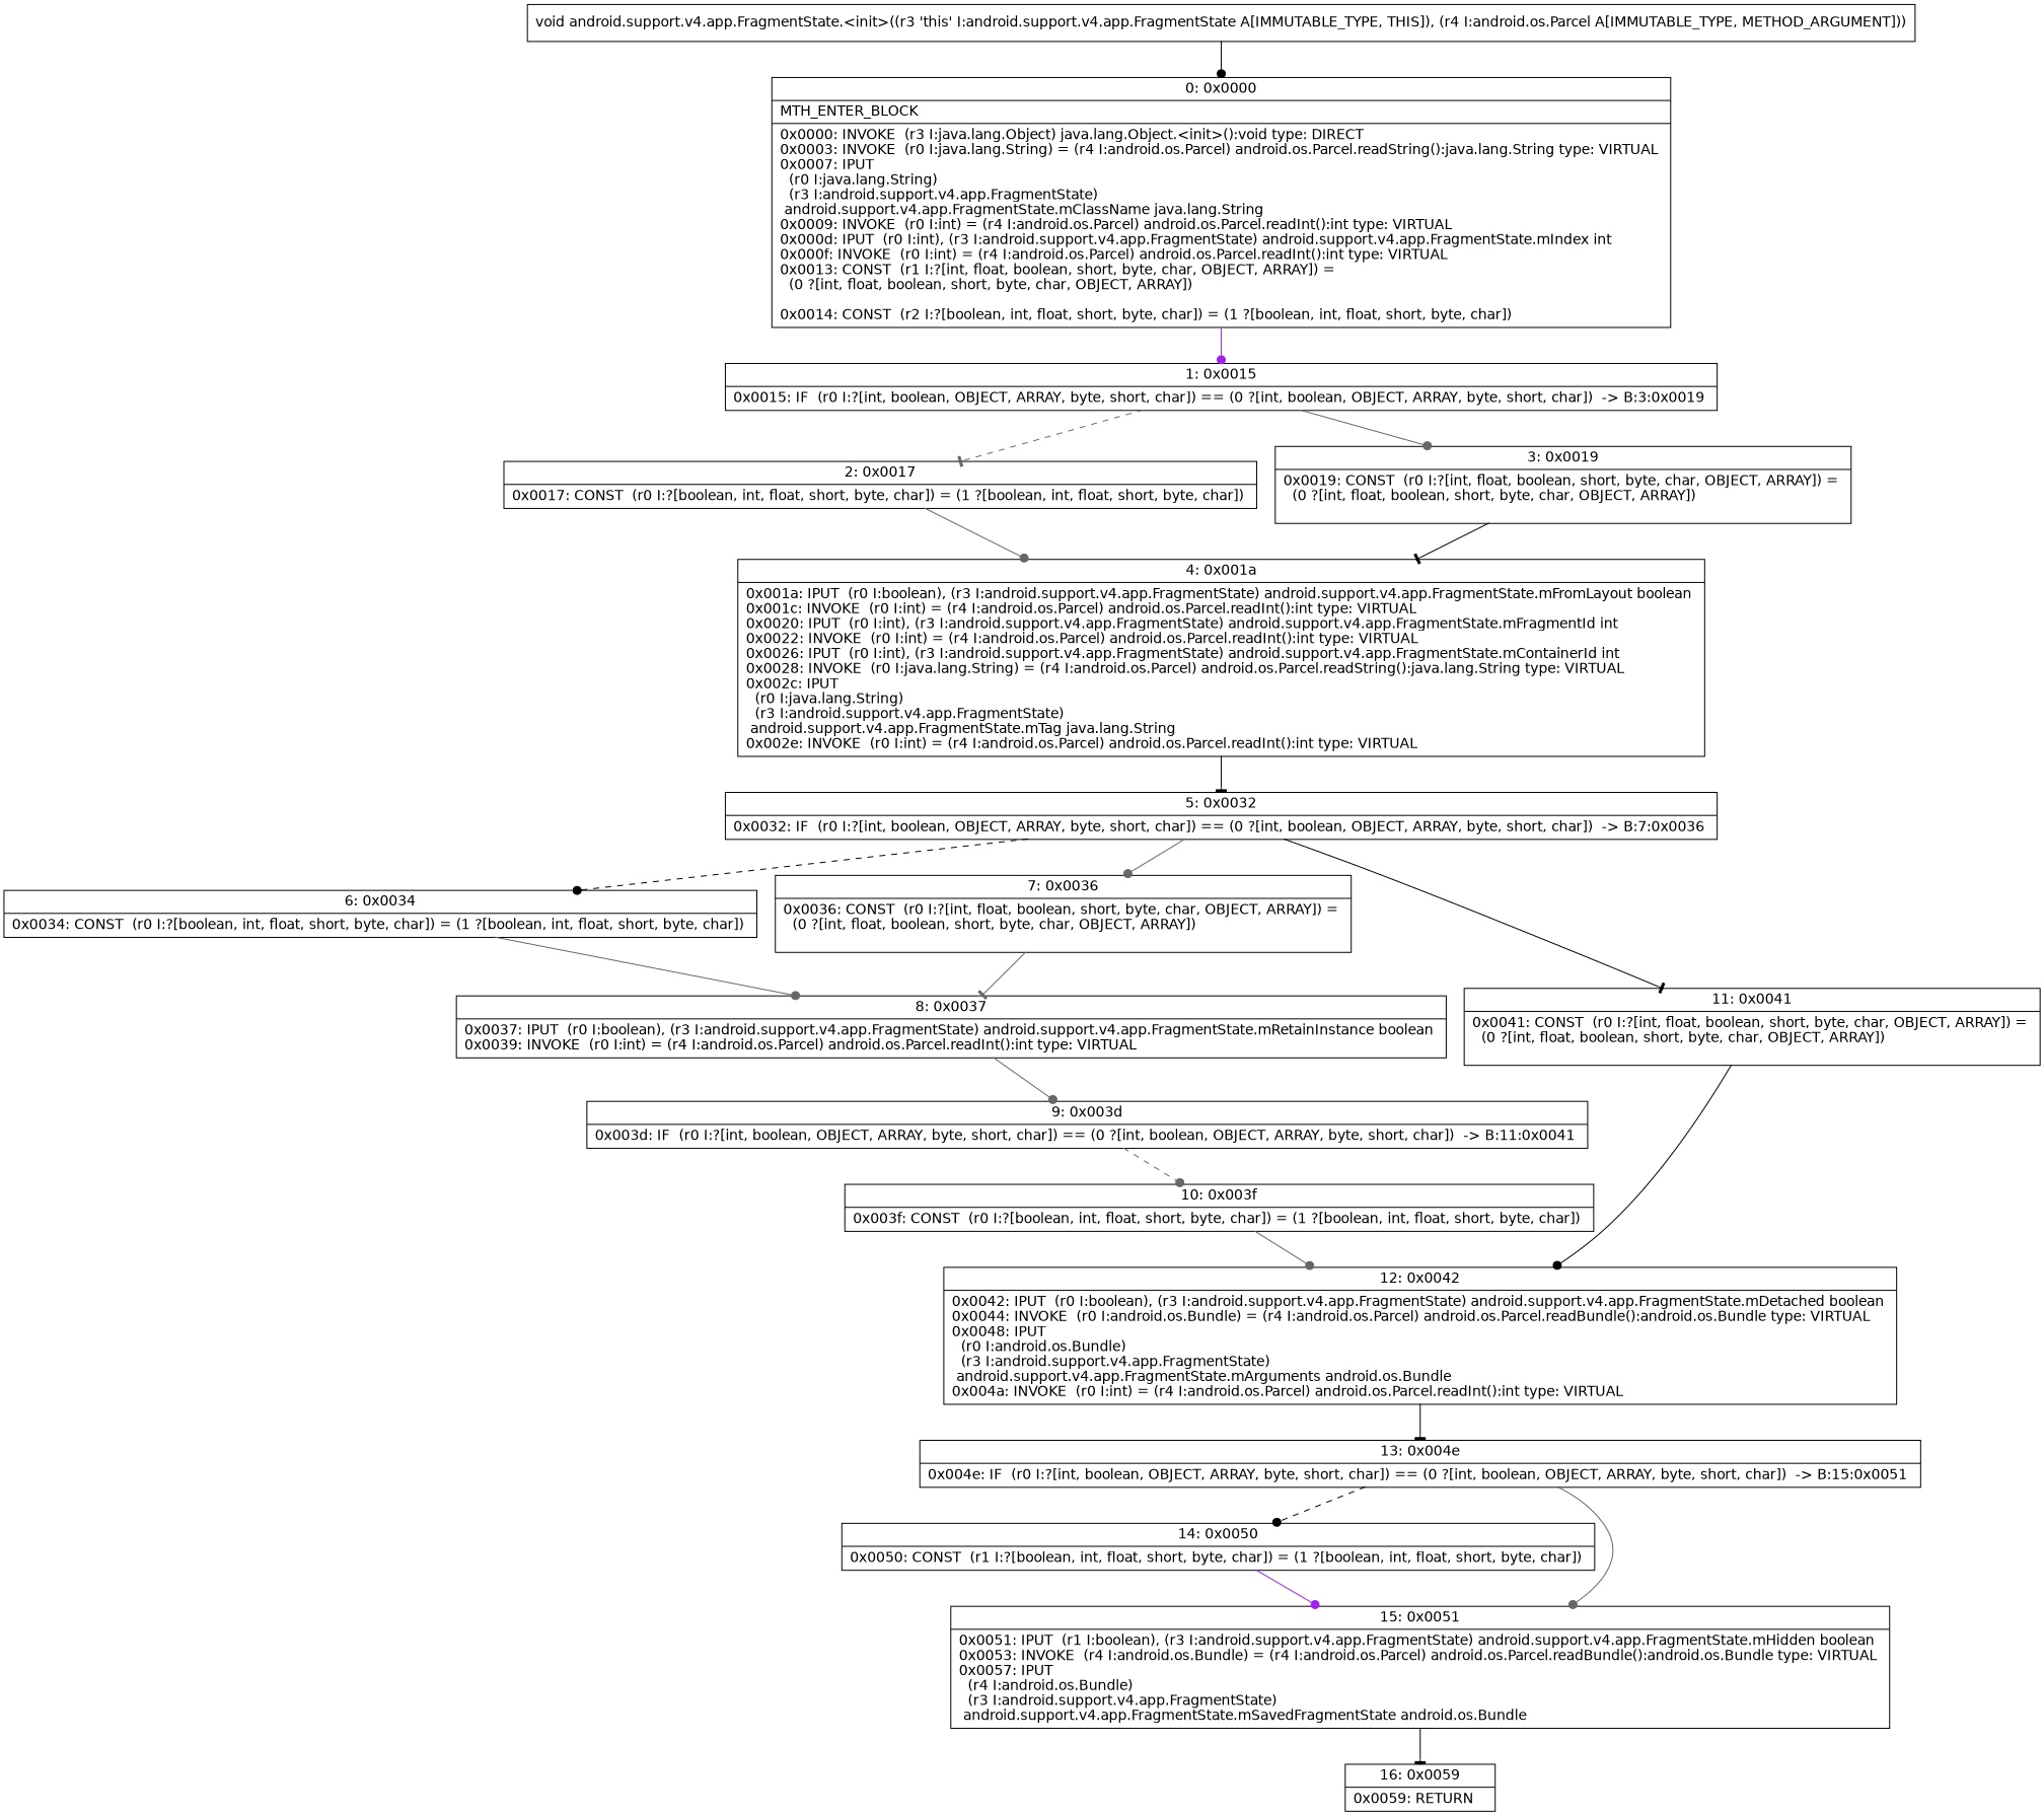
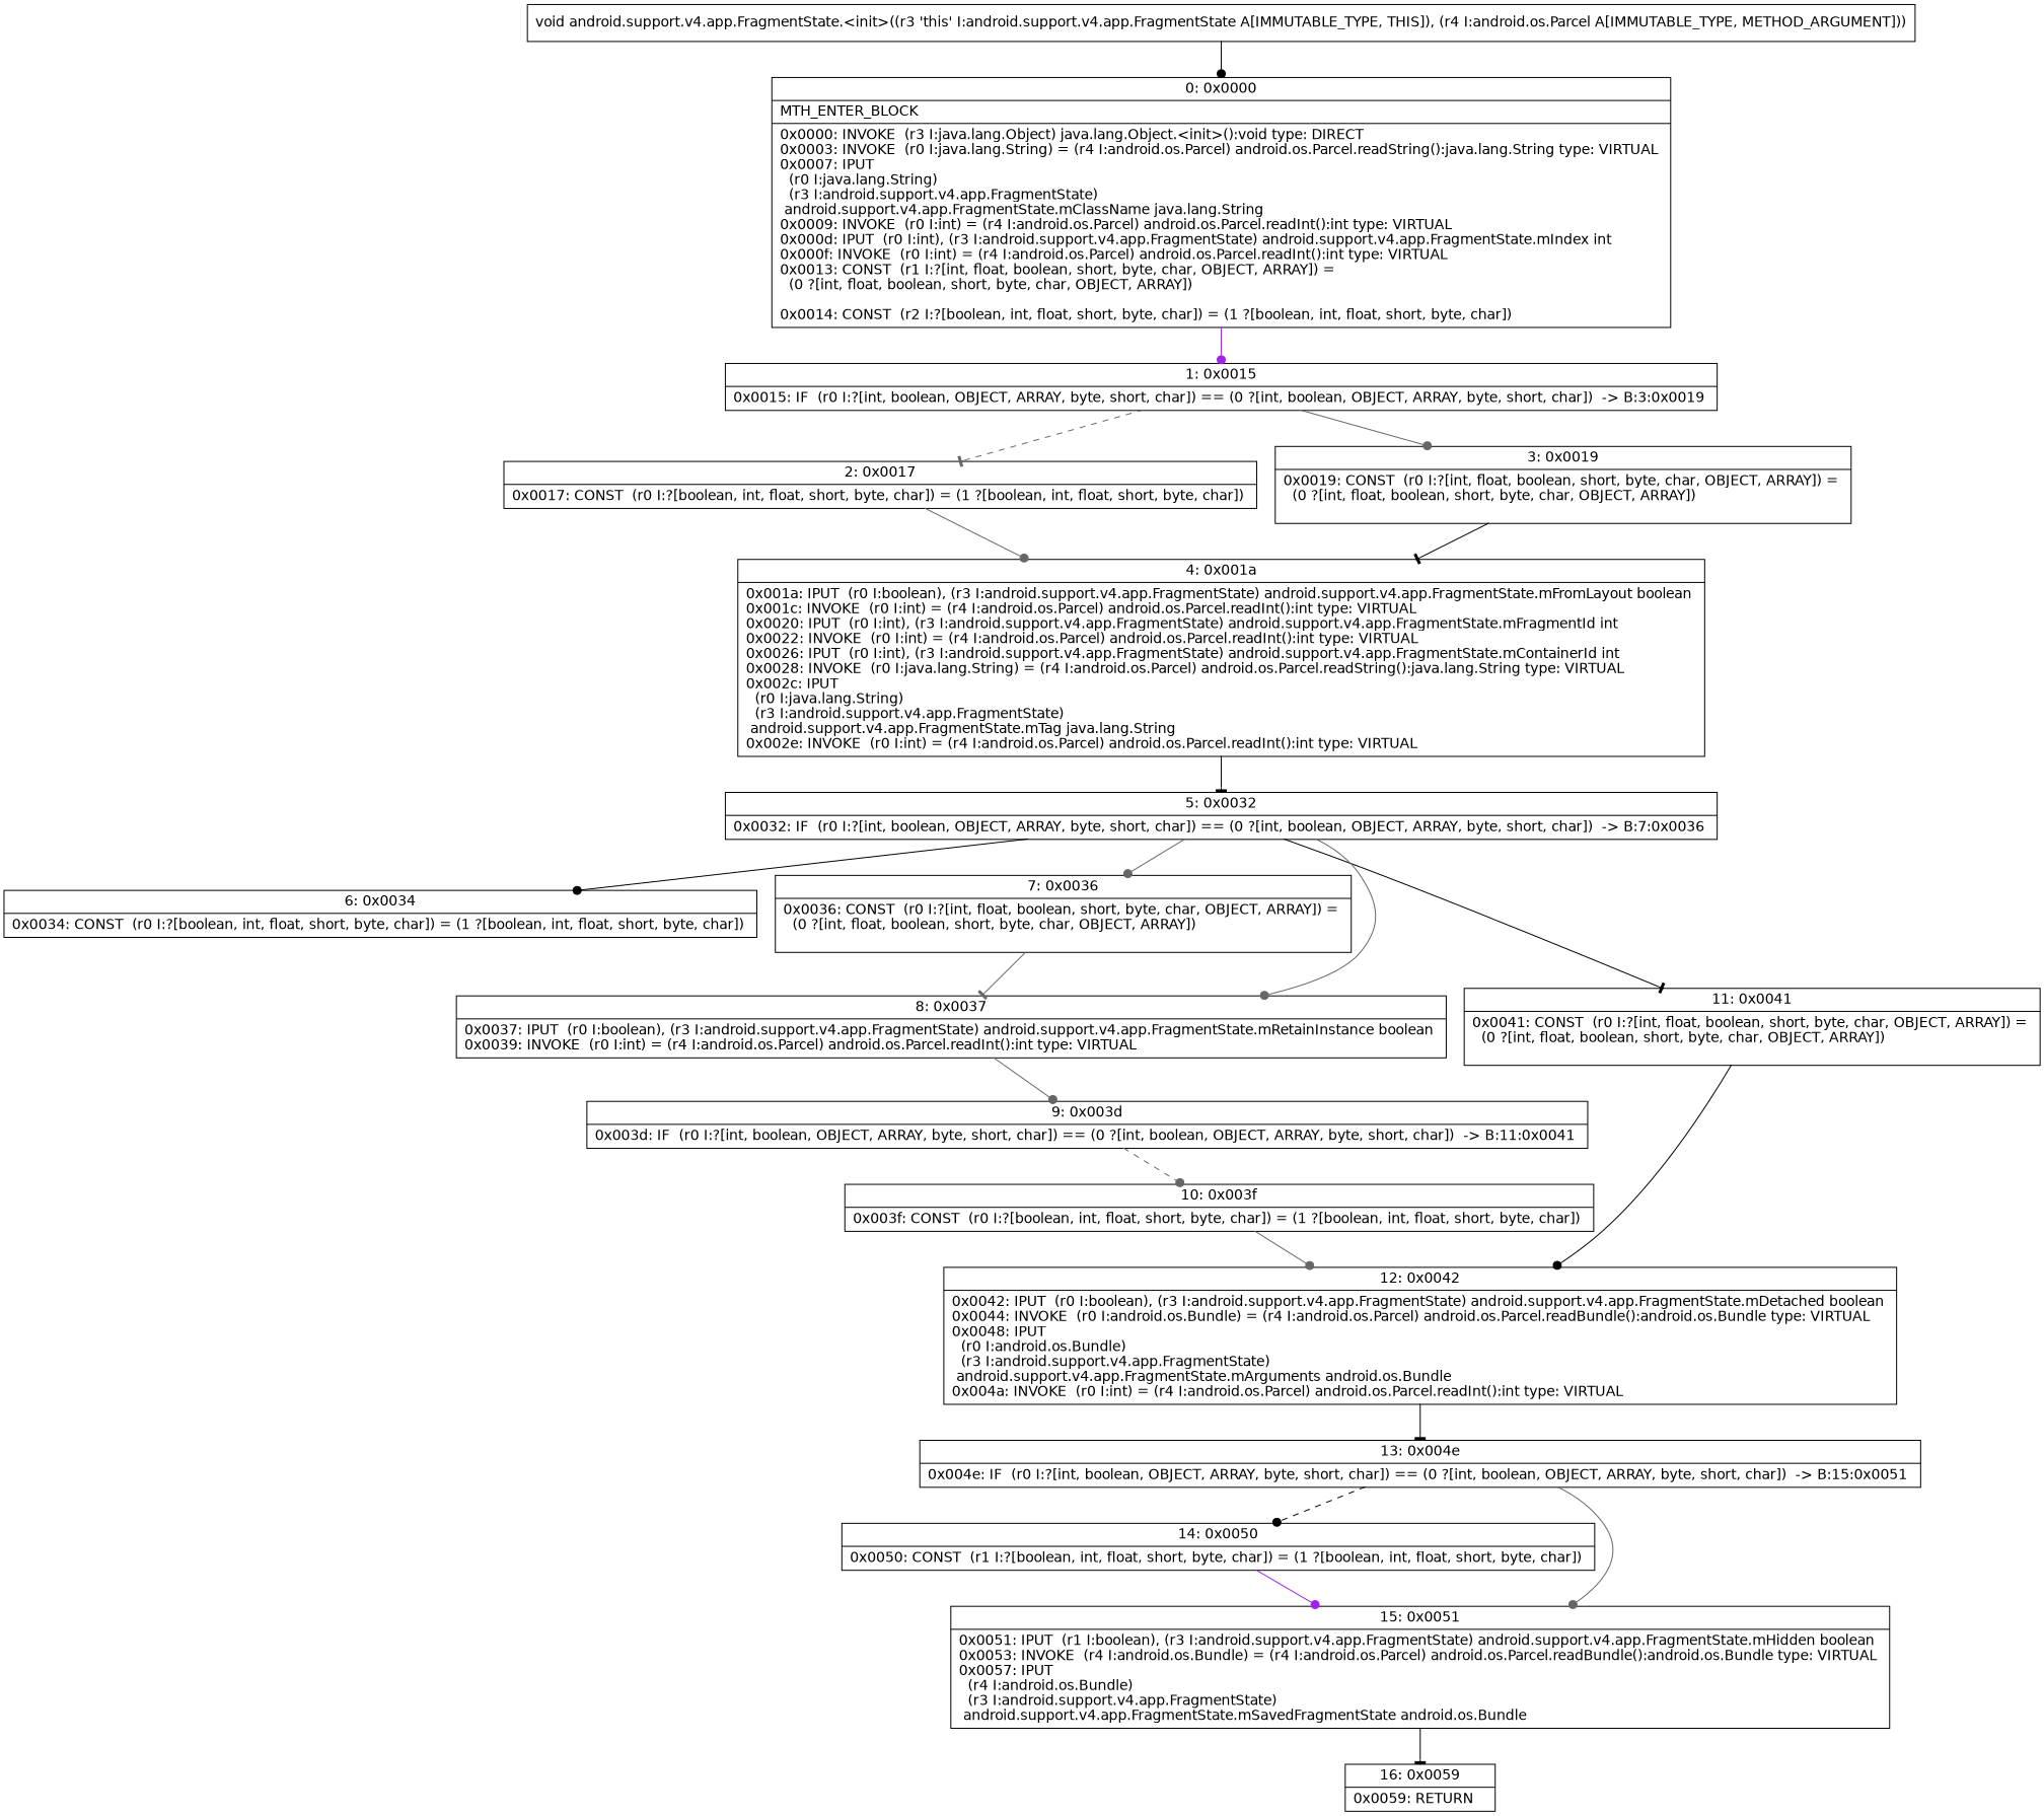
  digraph {
    fontname="DejaVu Sans"
    node [fontname="DejaVu Sans" shape=record]
    edge [arrowhead=dot color=gray40 fontname="DejaVu Sans"]
    n1 [label="{0\:\ 0x0000|MTH_ENTER_BLOCK\l|0x0000: INVOKE  (r3 I:java.lang.Object) java.lang.Object.\<init\>():void type: DIRECT \l0x0003: INVOKE  (r0 I:java.lang.String) = (r4 I:android.os.Parcel) android.os.Parcel.readString():java.lang.String type: VIRTUAL \l0x0007: IPUT  \l  (r0 I:java.lang.String)\l  (r3 I:android.support.v4.app.FragmentState)\l android.support.v4.app.FragmentState.mClassName java.lang.String \l0x0009: INVOKE  (r0 I:int) = (r4 I:android.os.Parcel) android.os.Parcel.readInt():int type: VIRTUAL \l0x000d: IPUT  (r0 I:int), (r3 I:android.support.v4.app.FragmentState) android.support.v4.app.FragmentState.mIndex int \l0x000f: INVOKE  (r0 I:int) = (r4 I:android.os.Parcel) android.os.Parcel.readInt():int type: VIRTUAL \l0x0013: CONST  (r1 I:?[int, float, boolean, short, byte, char, OBJECT, ARRAY]) = \l  (0 ?[int, float, boolean, short, byte, char, OBJECT, ARRAY])\l \l0x0014: CONST  (r2 I:?[boolean, int, float, short, byte, char]) = (1 ?[boolean, int, float, short, byte, char]) \l}"]
    n2 [label="{1\:\ 0x0015|0x0015: IF  (r0 I:?[int, boolean, OBJECT, ARRAY, byte, short, char]) == (0 ?[int, boolean, OBJECT, ARRAY, byte, short, char])  \-\> B:3:0x0019 \l}"]
    n3 [label="{2\:\ 0x0017|0x0017: CONST  (r0 I:?[boolean, int, float, short, byte, char]) = (1 ?[boolean, int, float, short, byte, char]) \l}"]
    n4 [label="{3\:\ 0x0019|0x0019: CONST  (r0 I:?[int, float, boolean, short, byte, char, OBJECT, ARRAY]) = \l  (0 ?[int, float, boolean, short, byte, char, OBJECT, ARRAY])\l \l}"]
    n5 [label="{4\:\ 0x001a|0x001a: IPUT  (r0 I:boolean), (r3 I:android.support.v4.app.FragmentState) android.support.v4.app.FragmentState.mFromLayout boolean \l0x001c: INVOKE  (r0 I:int) = (r4 I:android.os.Parcel) android.os.Parcel.readInt():int type: VIRTUAL \l0x0020: IPUT  (r0 I:int), (r3 I:android.support.v4.app.FragmentState) android.support.v4.app.FragmentState.mFragmentId int \l0x0022: INVOKE  (r0 I:int) = (r4 I:android.os.Parcel) android.os.Parcel.readInt():int type: VIRTUAL \l0x0026: IPUT  (r0 I:int), (r3 I:android.support.v4.app.FragmentState) android.support.v4.app.FragmentState.mContainerId int \l0x0028: INVOKE  (r0 I:java.lang.String) = (r4 I:android.os.Parcel) android.os.Parcel.readString():java.lang.String type: VIRTUAL \l0x002c: IPUT  \l  (r0 I:java.lang.String)\l  (r3 I:android.support.v4.app.FragmentState)\l android.support.v4.app.FragmentState.mTag java.lang.String \l0x002e: INVOKE  (r0 I:int) = (r4 I:android.os.Parcel) android.os.Parcel.readInt():int type: VIRTUAL \l}"]
    n6 [label="{5\:\ 0x0032|0x0032: IF  (r0 I:?[int, boolean, OBJECT, ARRAY, byte, short, char]) == (0 ?[int, boolean, OBJECT, ARRAY, byte, short, char])  \-\> B:7:0x0036 \l}"]
    n7 [label="{6\:\ 0x0034|0x0034: CONST  (r0 I:?[boolean, int, float, short, byte, char]) = (1 ?[boolean, int, float, short, byte, char]) \l}"]
    n8 [label="{7\:\ 0x0036|0x0036: CONST  (r0 I:?[int, float, boolean, short, byte, char, OBJECT, ARRAY]) = \l  (0 ?[int, float, boolean, short, byte, char, OBJECT, ARRAY])\l \l}"]
    n9 [label="{11\:\ 0x0041|0x0041: CONST  (r0 I:?[int, float, boolean, short, byte, char, OBJECT, ARRAY]) = \l  (0 ?[int, float, boolean, short, byte, char, OBJECT, ARRAY])\l \l}"]
    n10 [label="{8\:\ 0x0037|0x0037: IPUT  (r0 I:boolean), (r3 I:android.support.v4.app.FragmentState) android.support.v4.app.FragmentState.mRetainInstance boolean \l0x0039: INVOKE  (r0 I:int) = (r4 I:android.os.Parcel) android.os.Parcel.readInt():int type: VIRTUAL \l}"]
    n11 [label="{9\:\ 0x003d|0x003d: IF  (r0 I:?[int, boolean, OBJECT, ARRAY, byte, short, char]) == (0 ?[int, boolean, OBJECT, ARRAY, byte, short, char])  \-\> B:11:0x0041 \l}"]
    n12 [label="{10\:\ 0x003f|0x003f: CONST  (r0 I:?[boolean, int, float, short, byte, char]) = (1 ?[boolean, int, float, short, byte, char]) \l}"]
    n13 [label="{12\:\ 0x0042|0x0042: IPUT  (r0 I:boolean), (r3 I:android.support.v4.app.FragmentState) android.support.v4.app.FragmentState.mDetached boolean \l0x0044: INVOKE  (r0 I:android.os.Bundle) = (r4 I:android.os.Parcel) android.os.Parcel.readBundle():android.os.Bundle type: VIRTUAL \l0x0048: IPUT  \l  (r0 I:android.os.Bundle)\l  (r3 I:android.support.v4.app.FragmentState)\l android.support.v4.app.FragmentState.mArguments android.os.Bundle \l0x004a: INVOKE  (r0 I:int) = (r4 I:android.os.Parcel) android.os.Parcel.readInt():int type: VIRTUAL \l}"]
    n14 [label="{13\:\ 0x004e|0x004e: IF  (r0 I:?[int, boolean, OBJECT, ARRAY, byte, short, char]) == (0 ?[int, boolean, OBJECT, ARRAY, byte, short, char])  \-\> B:15:0x0051 \l}"]
    n15 [label="{14\:\ 0x0050|0x0050: CONST  (r1 I:?[boolean, int, float, short, byte, char]) = (1 ?[boolean, int, float, short, byte, char]) \l}"]
    n16 [label="{15\:\ 0x0051|0x0051: IPUT  (r1 I:boolean), (r3 I:android.support.v4.app.FragmentState) android.support.v4.app.FragmentState.mHidden boolean \l0x0053: INVOKE  (r4 I:android.os.Bundle) = (r4 I:android.os.Parcel) android.os.Parcel.readBundle():android.os.Bundle type: VIRTUAL \l0x0057: IPUT  \l  (r4 I:android.os.Bundle)\l  (r3 I:android.support.v4.app.FragmentState)\l android.support.v4.app.FragmentState.mSavedFragmentState android.os.Bundle \l}"]
    n17 [label="{16\:\ 0x0059|0x0059: RETURN   \l}"]
    n18 [label="{void android.support.v4.app.FragmentState.\<init\>((r3 'this' I:android.support.v4.app.FragmentState A[IMMUTABLE_TYPE, THIS]), (r4 I:android.os.Parcel A[IMMUTABLE_TYPE, METHOD_ARGUMENT])) }"]
    n1 -> n2 [color=purple]
    n2 -> n3 [arrowhead=tee style=dashed]
    n2 -> n4
    n3 -> n5
    n4 -> n5 [arrowhead=tee color=black]
    n5 -> n6 [arrowhead=tee color=black]
-   n6 -> n7 [color=black style=dashed]
+   n6 -> n7 [color=black style=solid]
    n6 -> n8
    n6 -> n9 [arrowhead=tee color=black]
-   n7 -> n10
+   n6 -> n10
    n8 -> n10 [arrowhead=tee]
    n9 -> n13 [color=black]
    n10 -> n11
    n11 -> n12 [style=dashed]
    n12 -> n13
    n13 -> n14 [arrowhead=tee color=black]
    n14 -> n15 [color=black style=dashed]
    n14 -> n16
    n15 -> n16 [color=purple]
    n16 -> n17 [arrowhead=tee color=black]
    n18 -> n1 [color=black]
  }
